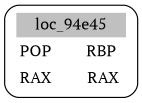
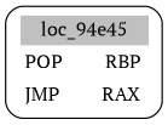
  digraph {
    fontname="PT Serif"
-   n1 [fontname="PT Serif" label=<<table border="0" cellborder="0" cellpadding="3"><tr><td align="center" colspan="2" bgcolor="grey">loc_94e45</td></tr><tr><td align="left">POP        RBP</td></tr><tr><td align="left">RAX        RAX</td></tr></table>> shape=Mrecord]
+   n1 [fontname="PT Serif" label=<<table border="0" cellborder="0" cellpadding="3"><tr><td align="center" colspan="2" bgcolor="grey">loc_94e45</td></tr><tr><td align="left">POP        RBP</td></tr><tr><td align="left">JMP        RAX</td></tr></table>> shape=Mrecord]
  }
